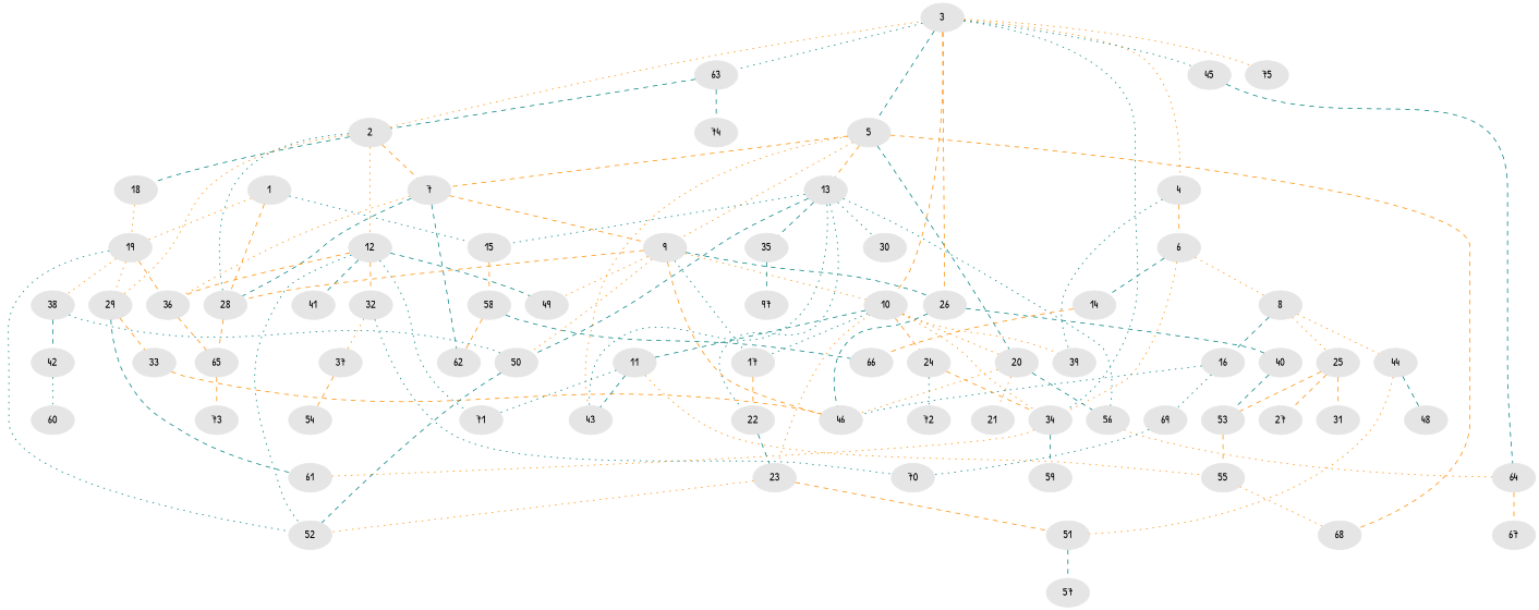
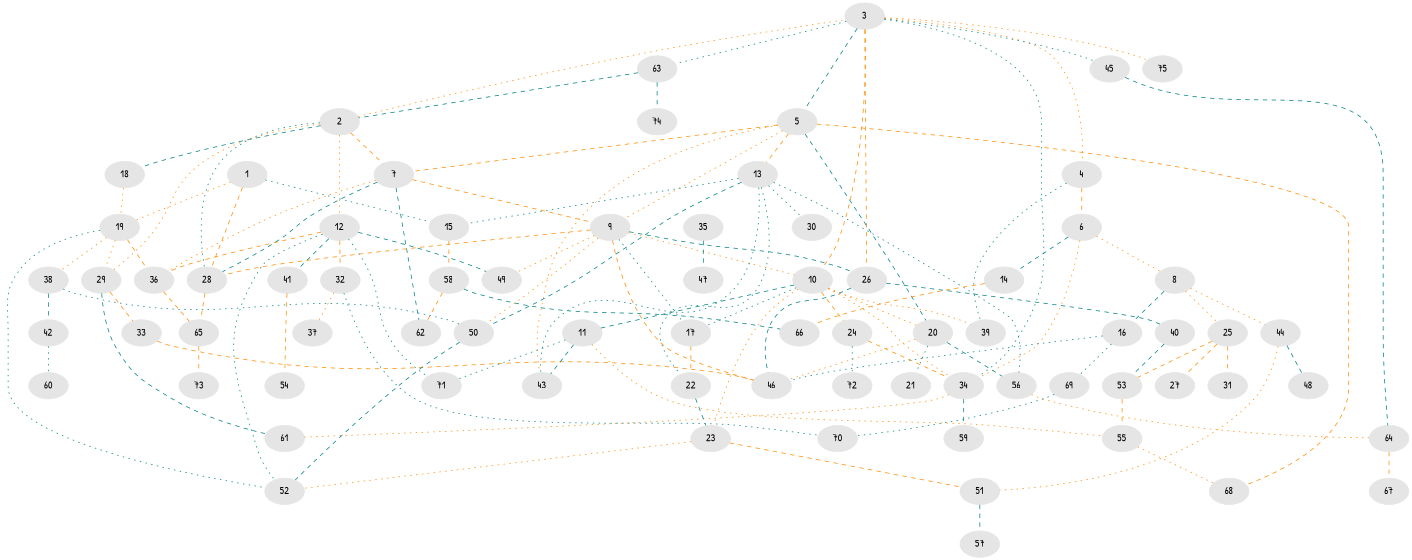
  graph {
    fontname="Patrick Hand"
    node [color=gray90 fontname="Patrick Hand" style=filled]
    edge [color=darkorange fontname="Patrick Hand" style=dashed weight=1.0]
    1
    15
    19
    28
    2
    3
    7
    12
    18
    29
    58
    36
    52
    38
    65
    4
    5
    10
    26
    34
    45
    63
    75
    9
    62
    49
    71
    32
    41
    33
    61
    6
    39
    13
    20
    43
    68
    17
    11
    23
    24
    46
    40
    59
    64
    74
    8
    14
    50
    22
    30
    35
    56
    21
    16
    25
    44
    66
    69
    27
    31
    53
    51
    48
    55
    72
    37
    70
-   47 [label=97]
+   47
    42
    57
    73
    54
    60
    67
    1 -- 15 [color=teal style=dotted]
    1 -- 19 [style=dotted]
    1 -- 28
    15 -- 58
    19 -- 29 [style=dotted]
    19 -- 36
    19 -- 52 [color=teal style=dotted]
    19 -- 38 [style=dotted]
    28 -- 65
    2 -- 28 [color=teal style=dotted]
    2 -- 3 [style=dotted]
    2 -- 7
    2 -- 12 [style=dotted]
    2 -- 18 [color=teal]
    2 -- 29 [style=dotted]
    3 -- 4 [style=dotted]
    3 -- 5 [color=teal weight=2.0]
    3 -- 10
    3 -- 26
    3 -- 34 [color=teal style=dotted]
    3 -- 45 [color=teal style=dotted]
    3 -- 63 [color=teal style=dotted]
    3 -- 75 [style=dotted]
    7 -- 28 [color=teal]
    7 -- 36 [style=dotted]
    7 -- 9
    7 -- 62 [color=teal]
    12 -- 36
    12 -- 52 [color=teal style=dotted]
    12 -- 49 [color=teal]
    12 -- 71 [color=teal style=dotted]
    12 -- 32
    12 -- 41 [color=teal]
    18 -- 19 [style=dotted]
    29 -- 33 [weight=2.0]
    29 -- 61 [color=teal]
    58 -- 62
    58 -- 66 [color=teal]
    36 -- 65
    38 -- 50 [color=teal style=dotted]
    38 -- 42 [color=teal]
    65 -- 73
    4 -- 6
    4 -- 39 [color=teal style=dotted]
    5 -- 7
    5 -- 9 [style=dotted]
    5 -- 13
    5 -- 20 [color=teal]
    5 -- 43 [style=dotted]
    5 -- 68
    10 -- 34 [style=dotted]
    10 -- 39 [style=dotted]
    10 -- 20 [style=dotted]
    10 -- 17 [color=teal style=dotted]
    10 -- 11 [color=teal]
    10 -- 23 [style=dotted]
    10 -- 24
    26 -- 46 [color=teal]
    26 -- 40 [color=teal]
    34 -- 61 [style=dotted]
    34 -- 59 [color=teal]
    45 -- 64 [color=teal]
    63 -- 2 [color=teal]
    63 -- 74 [color=teal]
    9 -- 28
    9 -- 10 [style=dotted weight=2.0]
    9 -- 26 [color=teal]
    9 -- 49 [style=dotted]
    9 -- 17 [color=teal style=dotted]
    9 -- 46 [weight=2.0]
    9 -- 50 [style=dotted]
    32 -- 37 [style=dotted]
    32 -- 70 [color=teal style=dotted]
    33 -- 46
    6 -- 34 [style=dotted]
    6 -- 8 [style=dotted]
    6 -- 14 [color=teal]
    13 -- 15 [color=teal style=dotted]
    13 -- 43 [color=teal style=dotted]
    13 -- 50 [color=teal]
    13 -- 22 [color=teal style=dotted]
    13 -- 30 [color=teal style=dotted]
-   13 -- 35 [color=teal]
    13 -- 56 [color=teal style=dotted]
    20 -- 46 [style=dotted]
    20 -- 56 [color=teal]
-   20 -- 21 [style=dotted weight=2.0]
+   20 -- 21 [color=teal style=dotted weight=2.0]
    17 -- 22
    11 -- 71 [color=teal style=dotted]
    11 -- 43 [color=teal]
    11 -- 55 [style=dotted]
    23 -- 52 [style=dotted]
    23 -- 51
    24 -- 34
    24 -- 72 [color=teal style=dotted]
    40 -- 53 [color=teal]
    64 -- 67
    8 -- 16 [color=teal]
    8 -- 25 [style=dotted]
    8 -- 44 [style=dotted]
    14 -- 66
    50 -- 52 [color=teal]
    22 -- 23 [color=teal]
    35 -- 47 [color=teal]
    56 -- 64 [style=dotted]
    16 -- 46 [color=teal style=dotted]
    16 -- 69 [color=teal style=dotted]
    25 -- 27
    25 -- 31 [weight=2.0]
    25 -- 53
    44 -- 51 [style=dotted]
    44 -- 48 [color=teal]
    69 -- 70 [color=teal style=dotted]
    53 -- 55
    51 -- 57 [color=teal]
    55 -- 68 [style=dotted]
-   37 -- 54
+   41 -- 54
    42 -- 60 [color=teal style=dotted]
  }
